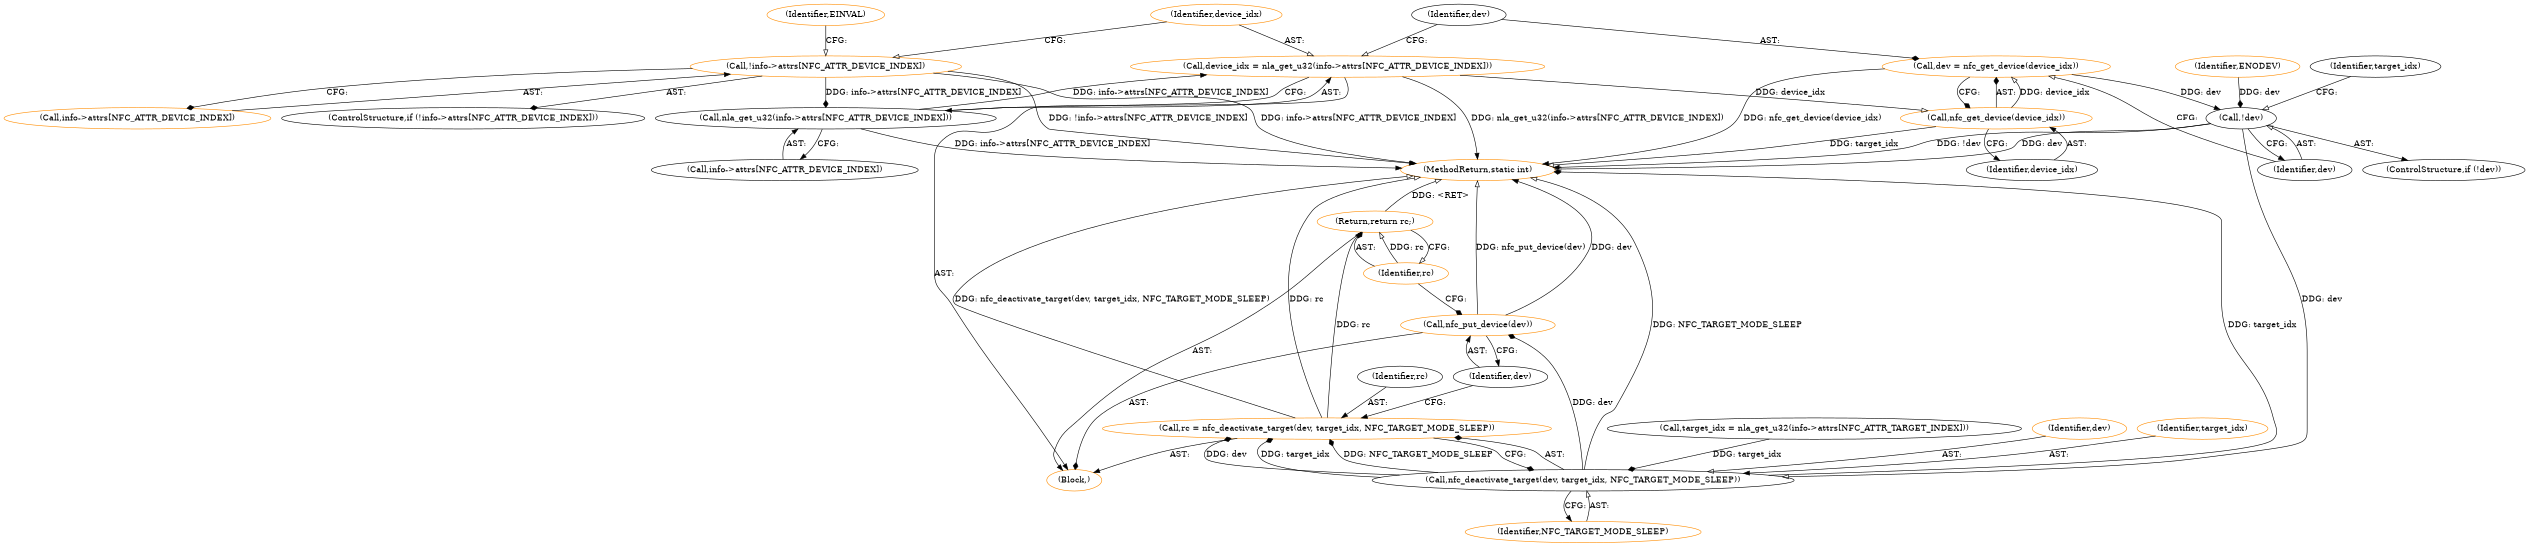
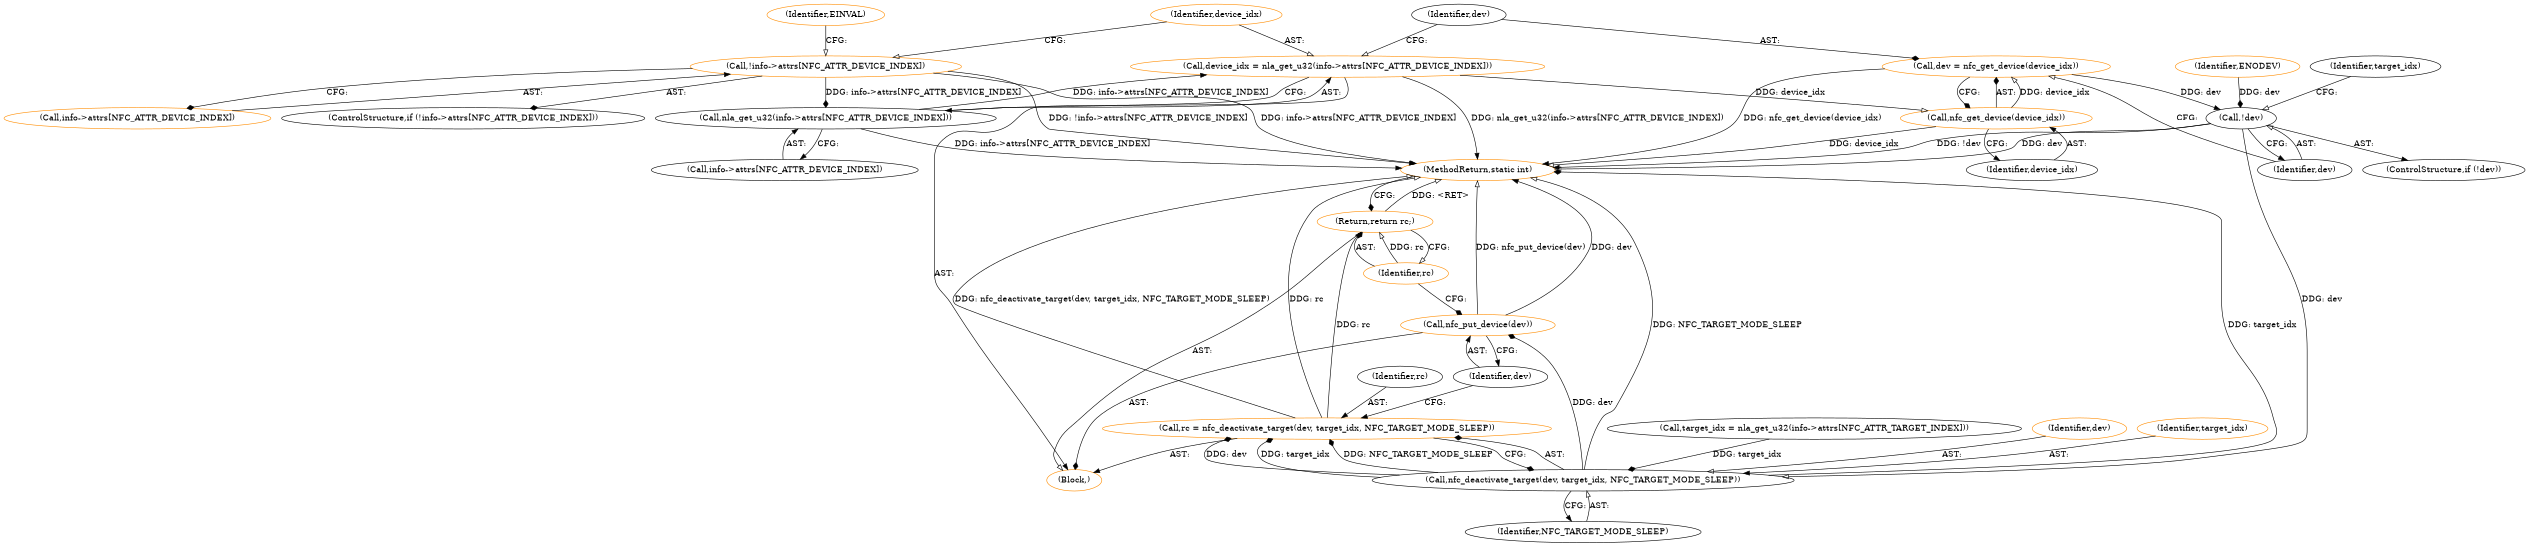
  digraph {
    node [color=darkorange]
    edge [arrowhead=normal]
    n1 [label="(Call,dev = nfc_get_device(device_idx))"]
    n2 [label="(Call,nfc_get_device(device_idx))"]
    n3 [color=black label="(Call,!dev)"]
    n4 [label="(MethodReturn,static int)"]
    n5 [color=black label="(Identifier,device_idx)"]
    n6 [color=black label="(Call,nfc_deactivate_target(dev, target_idx, NFC_TARGET_MODE_SLEEP))"]
    n7 [color=black label="(Identifier,dev)"]
    n8 [color=black label="(ControlStructure,if (!dev))"]
    n9 [label="(Return,return rc;)"]
    n10 [label="(Block,)"]
    n11 [label="(Call,device_idx = nla_get_u32(info->attrs[NFC_ATTR_DEVICE_INDEX]))"]
    n12 [color=black label="(Call,nla_get_u32(info->attrs[NFC_ATTR_DEVICE_INDEX]))"]
    n13 [color=black label="(Call,info->attrs[NFC_ATTR_DEVICE_INDEX])"]
    n14 [label="(Call,!info->attrs[NFC_ATTR_DEVICE_INDEX])"]
    n15 [label="(Call,info->attrs[NFC_ATTR_DEVICE_INDEX])"]
    n16 [color=black label="(ControlStructure,if (!info->attrs[NFC_ATTR_DEVICE_INDEX]))"]
    n17 [label="(Call,rc = nfc_deactivate_target(dev, target_idx, NFC_TARGET_MODE_SLEEP))"]
    n18 [label="(Call,nfc_put_device(dev))"]
-   n19 [label="(Identifier,NFC_TARGET_MODE_SLEEP)"]
+   n19 [color=black label="(Identifier,NFC_TARGET_MODE_SLEEP)"]
    n20 [color=black label="(Identifier,dev)"]
    n21 [label="(Identifier,rc)"]
    n22 [label="(Identifier,EINVAL)"]
    n23 [label="(Identifier,device_idx)"]
    n24 [color=black label="(Call,target_idx = nla_get_u32(info->attrs[NFC_ATTR_TARGET_INDEX]))"]
    n25 [label="(Identifier,ENODEV)"]
    n26 [label="(Identifier,dev)"]
    n27 [color=black label="(Identifier,rc)"]
    n28 [color=black label="(Identifier,target_idx)"]
    n29 [color=black label="(Identifier,dev)"]
    n30 [label="(Identifier,target_idx)"]
    n1 -> n2 [arrowhead=diamond label="CFG: "]
    n1 -> n3 [label="DDG: dev"]
    n1 -> n4 [label="DDG: nfc_get_device(device_idx)"]
    n2 -> n1 [arrowhead=diamond label="AST: "]
    n2 -> n1 [arrowhead=onormal label="DDG: device_idx"]
-   n2 -> n4 [arrowhead=onormal label="DDG: target_idx"]
+   n2 -> n4 [arrowhead=onormal label="DDG: device_idx"]
    n2 -> n5 [label="CFG: "]
    n3 -> n4 [label="DDG: !dev"]
    n3 -> n4 [arrowhead=onormal label="DDG: dev"]
    n3 -> n6 [arrowhead=onormal label="DDG: dev"]
    n3 -> n7 [label="CFG: "]
    n3 -> n8 [label="AST: "]
+   n4 -> n9 [arrowhead=diamond label="CFG: "]
    n5 -> n2 [label="AST: "]
    n6 -> n4 [arrowhead=onormal label="DDG: NFC_TARGET_MODE_SLEEP"]
    n6 -> n4 [arrowhead=diamond label="DDG: target_idx"]
    n6 -> n17 [arrowhead=diamond label="AST: "]
    n6 -> n17 [arrowhead=diamond label="DDG: dev"]
    n6 -> n17 [arrowhead=diamond label="DDG: target_idx"]
    n6 -> n17 [arrowhead=diamond label="DDG: NFC_TARGET_MODE_SLEEP"]
    n6 -> n18 [arrowhead=diamond label="DDG: dev"]
    n6 -> n19 [label="CFG: "]
    n7 -> n1 [arrowhead=onormal label="CFG: "]
    n7 -> n3 [arrowhead=onormal label="AST: "]
    n9 -> n4 [arrowhead=onormal label="DDG: <RET>"]
-   n9 -> n10 [label="AST: "]
+   n9 -> n10 [arrowhead=onormal label="AST: "]
    n9 -> n21 [arrowhead=onormal label="CFG: "]
    n11 -> n2 [arrowhead=onormal label="DDG: device_idx"]
    n11 -> n4 [label="DDG: nla_get_u32(info->attrs[NFC_ATTR_DEVICE_INDEX])"]
    n11 -> n10 [label="AST: "]
    n11 -> n12 [label="CFG: "]
    n12 -> n4 [label="DDG: info->attrs[NFC_ATTR_DEVICE_INDEX]"]
    n12 -> n11 [label="AST: "]
    n12 -> n11 [label="DDG: info->attrs[NFC_ATTR_DEVICE_INDEX]"]
    n12 -> n13 [label="CFG: "]
    n13 -> n12 [label="AST: "]
    n14 -> n4 [label="DDG: !info->attrs[NFC_ATTR_DEVICE_INDEX]"]
    n14 -> n4 [label="DDG: info->attrs[NFC_ATTR_DEVICE_INDEX]"]
    n14 -> n12 [arrowhead=diamond label="DDG: info->attrs[NFC_ATTR_DEVICE_INDEX]"]
    n14 -> n15 [arrowhead=diamond label="CFG: "]
    n14 -> n16 [arrowhead=diamond label="AST: "]
    n15 -> n14 [label="AST: "]
    n17 -> n4 [arrowhead=onormal label="DDG: nfc_deactivate_target(dev, target_idx, NFC_TARGET_MODE_SLEEP)"]
    n17 -> n4 [arrowhead=onormal label="DDG: rc"]
    n17 -> n6 [arrowhead=diamond label="CFG: "]
    n17 -> n9 [label="DDG: rc"]
    n17 -> n10 [label="AST: "]
    n18 -> n4 [label="DDG: dev"]
    n18 -> n4 [arrowhead=onormal label="DDG: nfc_put_device(dev)"]
    n18 -> n10 [arrowhead=diamond label="AST: "]
    n18 -> n20 [label="CFG: "]
    n19 -> n6 [arrowhead=onormal label="AST: "]
    n20 -> n17 [label="CFG: "]
    n20 -> n18 [label="AST: "]
    n21 -> n9 [arrowhead=diamond label="AST: "]
    n21 -> n9 [arrowhead=onormal label="DDG: rc"]
    n21 -> n18 [arrowhead=diamond label="CFG: "]
    n22 -> n14 [arrowhead=onormal label="CFG: "]
    n23 -> n11 [arrowhead=onormal label="AST: "]
    n23 -> n14 [arrowhead=onormal label="CFG: "]
    n24 -> n6 [arrowhead=diamond label="DDG: target_idx"]
    n25 -> n3 [arrowhead=diamond label="DDG: dev"]
    n26 -> n6 [arrowhead=onormal label="AST: "]
    n27 -> n17 [label="AST: "]
    n28 -> n3 [arrowhead=onormal label="CFG: "]
    n29 -> n1 [arrowhead=diamond label="AST: "]
    n29 -> n11 [arrowhead=onormal label="CFG: "]
    n30 -> n6 [label="AST: "]
  }
